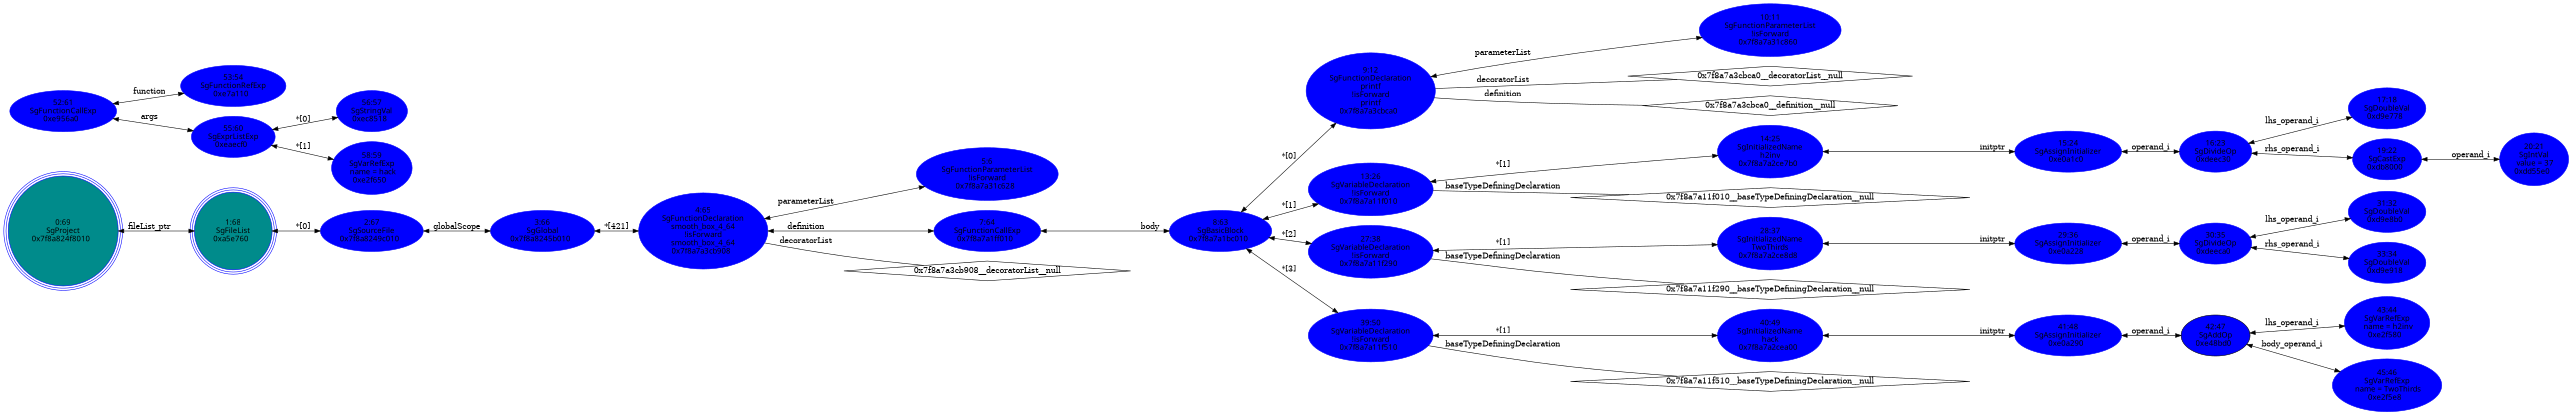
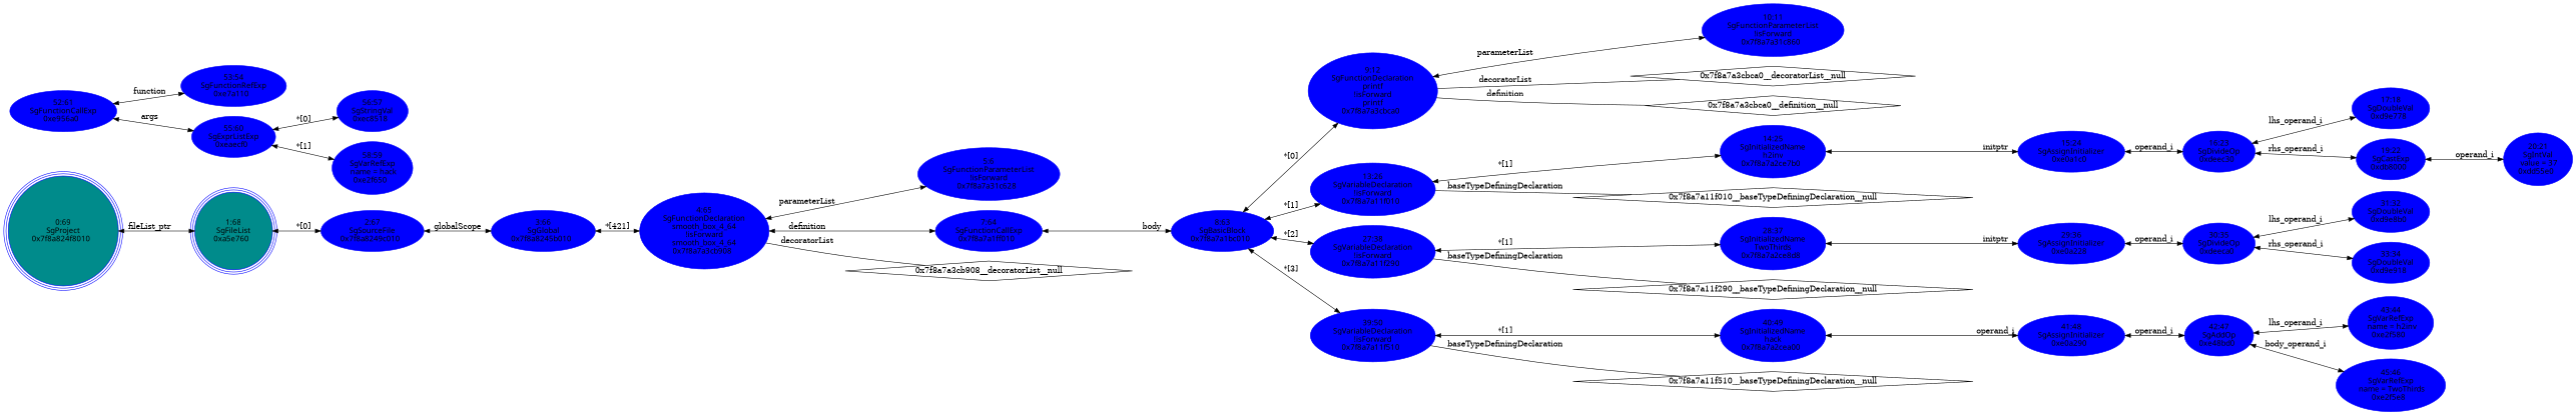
  digraph {
    rankdir=LR
    node [color=blue fillcolor=blue1 fontcolor=black fontname="7x13bold" peripheries=1 regular=0 shape=ellipse sides=6 style=filled]
    edge [dir=both]
    n1 [label="5:6\nSgFunctionParameterList\n!isForward\n0x7f8a7a31c628  "]
    n2 [label="10:11\nSgFunctionParameterList\n!isForward\n0x7f8a7a31c860  "]
    n3 [label="9:12\nSgFunctionDeclaration\nprintf\n!isForward\nprintf\n0x7f8a7a3cbca0  "]
    "0x7f8a7a3cbca0__decoratorList__null" [shape=diamond color="" fillcolor="" fontcolor="" fontname="" peripheries="" regular="" sides="" style=""]
    "0x7f8a7a3cbca0__definition__null" [shape=diamond color="" fillcolor="" fontcolor="" fontname="" peripheries="" regular="" sides="" style=""]
    n6 [label="17:18\nSgDoubleVal\n0xd9e778  "]
    n7 [label="20:21\nSgIntVal\n value = 37\n0xdd55e0  "]
    n8 [label="19:22\nSgCastExp\n0xdb8000  "]
    n9 [label="16:23\nSgDivideOp\n0xdeec30  "]
    n10 [label="15:24\nSgAssignInitializer\n0xe0a1c0  "]
    n11 [label="14:25\nSgInitializedName\nh2inv\n0x7f8a7a2ce7b0  "]
    n12 [label="13:26\nSgVariableDeclaration\n!isForward\n0x7f8a7a11f010  "]
    "0x7f8a7a11f010__baseTypeDefiningDeclaration__null" [shape=diamond color="" fillcolor="" fontcolor="" fontname="" peripheries="" regular="" sides="" style=""]
    n14 [label="31:32\nSgDoubleVal\n0xd9e8b0  "]
    n15 [label="33:34\nSgDoubleVal\n0xd9e918  "]
    n16 [label="30:35\nSgDivideOp\n0xdeeca0  "]
    n17 [label="29:36\nSgAssignInitializer\n0xe0a228  "]
    n18 [label="28:37\nSgInitializedName\nTwoThirds\n0x7f8a7a2ce8d8  "]
    n19 [label="27:38\nSgVariableDeclaration\n!isForward\n0x7f8a7a11f290  "]
    "0x7f8a7a11f290__baseTypeDefiningDeclaration__null" [shape=diamond color="" fillcolor="" fontcolor="" fontname="" peripheries="" regular="" sides="" style=""]
    n21 [label="43:44\nSgVarRefExp\n name = h2inv\n0xe2f580  "]
    n22 [label="45:46\nSgVarRefExp\n name = TwoThirds\n0xe2f5e8  "]
-   n23 [color=black label="42:47\nSgAddOp\n0xe48bd0  "]
+   n23 [label="42:47\nSgAddOp\n0xe48bd0  "]
    n24 [label="41:48\nSgAssignInitializer\n0xe0a290  "]
    n25 [label="40:49\nSgInitializedName\nhack\n0x7f8a7a2cea00  "]
    n26 [label="39:50\nSgVariableDeclaration\n!isForward\n0x7f8a7a11f510  "]
    "0x7f8a7a11f510__baseTypeDefiningDeclaration__null" [shape=diamond color="" fillcolor="" fontcolor="" fontname="" peripheries="" regular="" sides="" style=""]
    n28 [label="53:54\nSgFunctionRefExp\n0xe7a110  "]
    n29 [label="56:57\nSgStringVal\n0xec8518  "]
    n30 [label="58:59\nSgVarRefExp\n name = hack\n0xe2f650  "]
    n31 [label="55:60\nSgExprListExp\n0xeaecf0  "]
    n32 [label="52:61\nSgFunctionCallExp\n0xe956a0  "]
    n33 [label="8:63\nSgBasicBlock\n0x7f8a7a1bc010  "]
    n34 [label="7:64\nSgFunctionCallExp\n0x7f8a7a1ff010  "]
    n35 [label="4:65\nSgFunctionDeclaration\nsmooth_box_4_64\n!isForward\nsmooth_box_4_64\n0x7f8a7a3cb908  "]
    "0x7f8a7a3cb908__decoratorList__null" [shape=diamond color="" fillcolor="" fontcolor="" fontname="" peripheries="" regular="" sides="" style=""]
    n37 [label="3:66\nSgGlobal\n0x7f8a8245b010  "]
    n38 [label="2:67\nSgSourceFile\n0x7f8a8249c010  "]
    n39 [fillcolor=cyan4 fontname="12x24bold" label="1:68\nSgFileList\n0xa5e760  " peripheries=3 shape=circle]
    n40 [fillcolor=cyan4 fontname="12x24bold" label="0:69\nSgProject\n0x7f8a824f8010  " peripheries=3 shape=circle]
    n3 -> n2 [label=parameterList]
    n3 -> "0x7f8a7a3cbca0__decoratorList__null" [dir=none label=decoratorList]
    n3 -> "0x7f8a7a3cbca0__definition__null" [dir=none label=definition]
    n8 -> n7 [label=operand_i]
    n9 -> n6 [label=lhs_operand_i]
    n9 -> n8 [label=rhs_operand_i]
    n10 -> n9 [label=operand_i]
    n11 -> n10 [label=initptr]
    n12 -> n11 [label="*[1]"]
    n12 -> "0x7f8a7a11f010__baseTypeDefiningDeclaration__null" [dir=none label=baseTypeDefiningDeclaration]
    n16 -> n14 [label=lhs_operand_i]
    n16 -> n15 [label=rhs_operand_i]
    n17 -> n16 [label=operand_i]
    n18 -> n17 [label=initptr]
    n19 -> n18 [label="*[1]"]
    n19 -> "0x7f8a7a11f290__baseTypeDefiningDeclaration__null" [dir=none label=baseTypeDefiningDeclaration]
    n23 -> n21 [label=lhs_operand_i]
    n23 -> n22 [label=body_operand_i]
    n24 -> n23 [label=operand_i]
-   n25 -> n24 [label=initptr]
+   n25 -> n24 [label=operand_i]
    n26 -> n25 [label="*[1]"]
    n26 -> "0x7f8a7a11f510__baseTypeDefiningDeclaration__null" [dir=none label=baseTypeDefiningDeclaration]
    n31 -> n29 [label="*[0]"]
    n31 -> n30 [label="*[1]"]
    n32 -> n28 [label=function]
    n32 -> n31 [label=args]
    n33 -> n3 [label="*[0]"]
    n33 -> n12 [label="*[1]"]
    n33 -> n19 [label="*[2]"]
    n33 -> n26 [label="*[3]"]
    n34 -> n33 [label=body]
    n35 -> n1 [label=parameterList]
    n35 -> n34 [label=definition]
    n35 -> "0x7f8a7a3cb908__decoratorList__null" [dir=none label=decoratorList]
    n37 -> n35 [label="*[421]"]
    n38 -> n37 [label=globalScope]
    n39 -> n38 [label="*[0]"]
    n40 -> n39 [label=fileList_ptr]
  }
